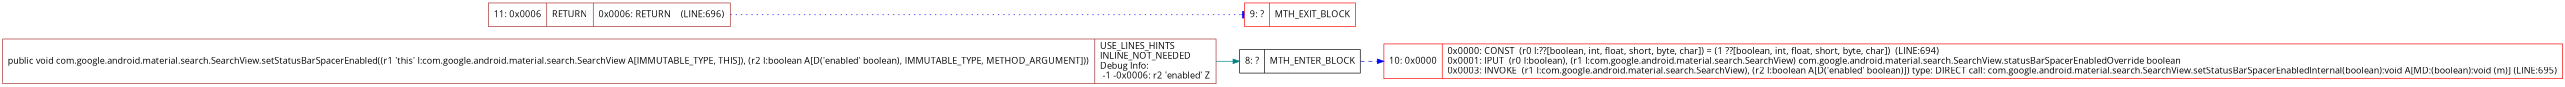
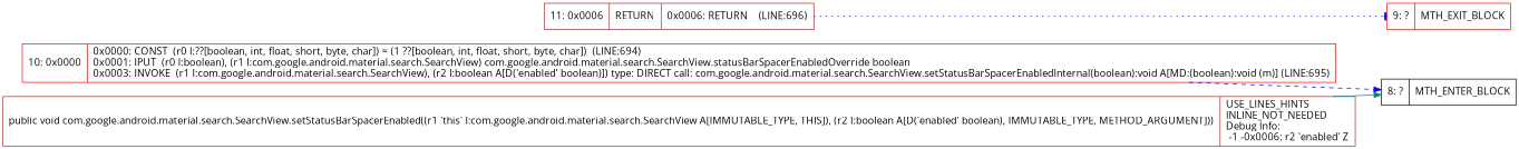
  digraph {
    fontname="Open Sans"
    rankdir=LR
    node [color=red fontname="Open Sans" shape=record]
    edge [arrowhead=normal color=blue fontname="Open Sans"]
    n1 [color=black label="{8\:\ ?|MTH_ENTER_BLOCK\l}"]
    n2 [label="{10\:\ 0x0000|0x0000: CONST  (r0 I:??[boolean, int, float, short, byte, char]) = (1 ??[boolean, int, float, short, byte, char])  (LINE:694)\l0x0001: IPUT  (r0 I:boolean), (r1 I:com.google.android.material.search.SearchView) com.google.android.material.search.SearchView.statusBarSpacerEnabledOverride boolean \l0x0003: INVOKE  (r1 I:com.google.android.material.search.SearchView), (r2 I:boolean A[D('enabled' boolean)]) type: DIRECT call: com.google.android.material.search.SearchView.setStatusBarSpacerEnabledInternal(boolean):void A[MD:(boolean):void (m)] (LINE:695)\l}"]
    n3 [color=brown label="{11\:\ 0x0006|RETURN\l|0x0006: RETURN    (LINE:696)\l}"]
    n4 [label="{9\:\ ?|MTH_EXIT_BLOCK\l}"]
    n5 [color=brown label="{public void com.google.android.material.search.SearchView.setStatusBarSpacerEnabled((r1 'this' I:com.google.android.material.search.SearchView A[IMMUTABLE_TYPE, THIS]), (r2 I:boolean A[D('enabled' boolean), IMMUTABLE_TYPE, METHOD_ARGUMENT]))  | USE_LINES_HINTS\lINLINE_NOT_NEEDED\lDebug Info:\l  \-1 \-0x0006: r2 'enabled' Z\l}"]
-   n1 -> n2 [style=dashed]
+   n2 -> n1 [style=dashed]
    n3 -> n4 [arrowhead=tee style=dotted]
    n5 -> n1 [color=teal style=solid]
  }
